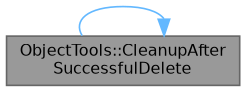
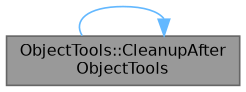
  digraph {
    rankdir=LR
-   n1 [color=gray40 fillcolor=grey60 fontcolor=black fontname=Helvetica fontsize=10 height=0.2 label="ObjectTools::CleanupAfter\lSuccessfulDelete" shape=box style=filled width=0.4]
+   n1 [color=gray40 fillcolor=grey60 fontcolor=black fontname=Helvetica fontsize=10 height=0.2 label="ObjectTools::CleanupAfter\lObjectTools" shape=box style=filled width=0.4]
    n1 -> n1 [color=steelblue1 fontname=Helvetica fontsize=10 labelfontname=Helvetica labelfontsize=10 style=solid]
  }
